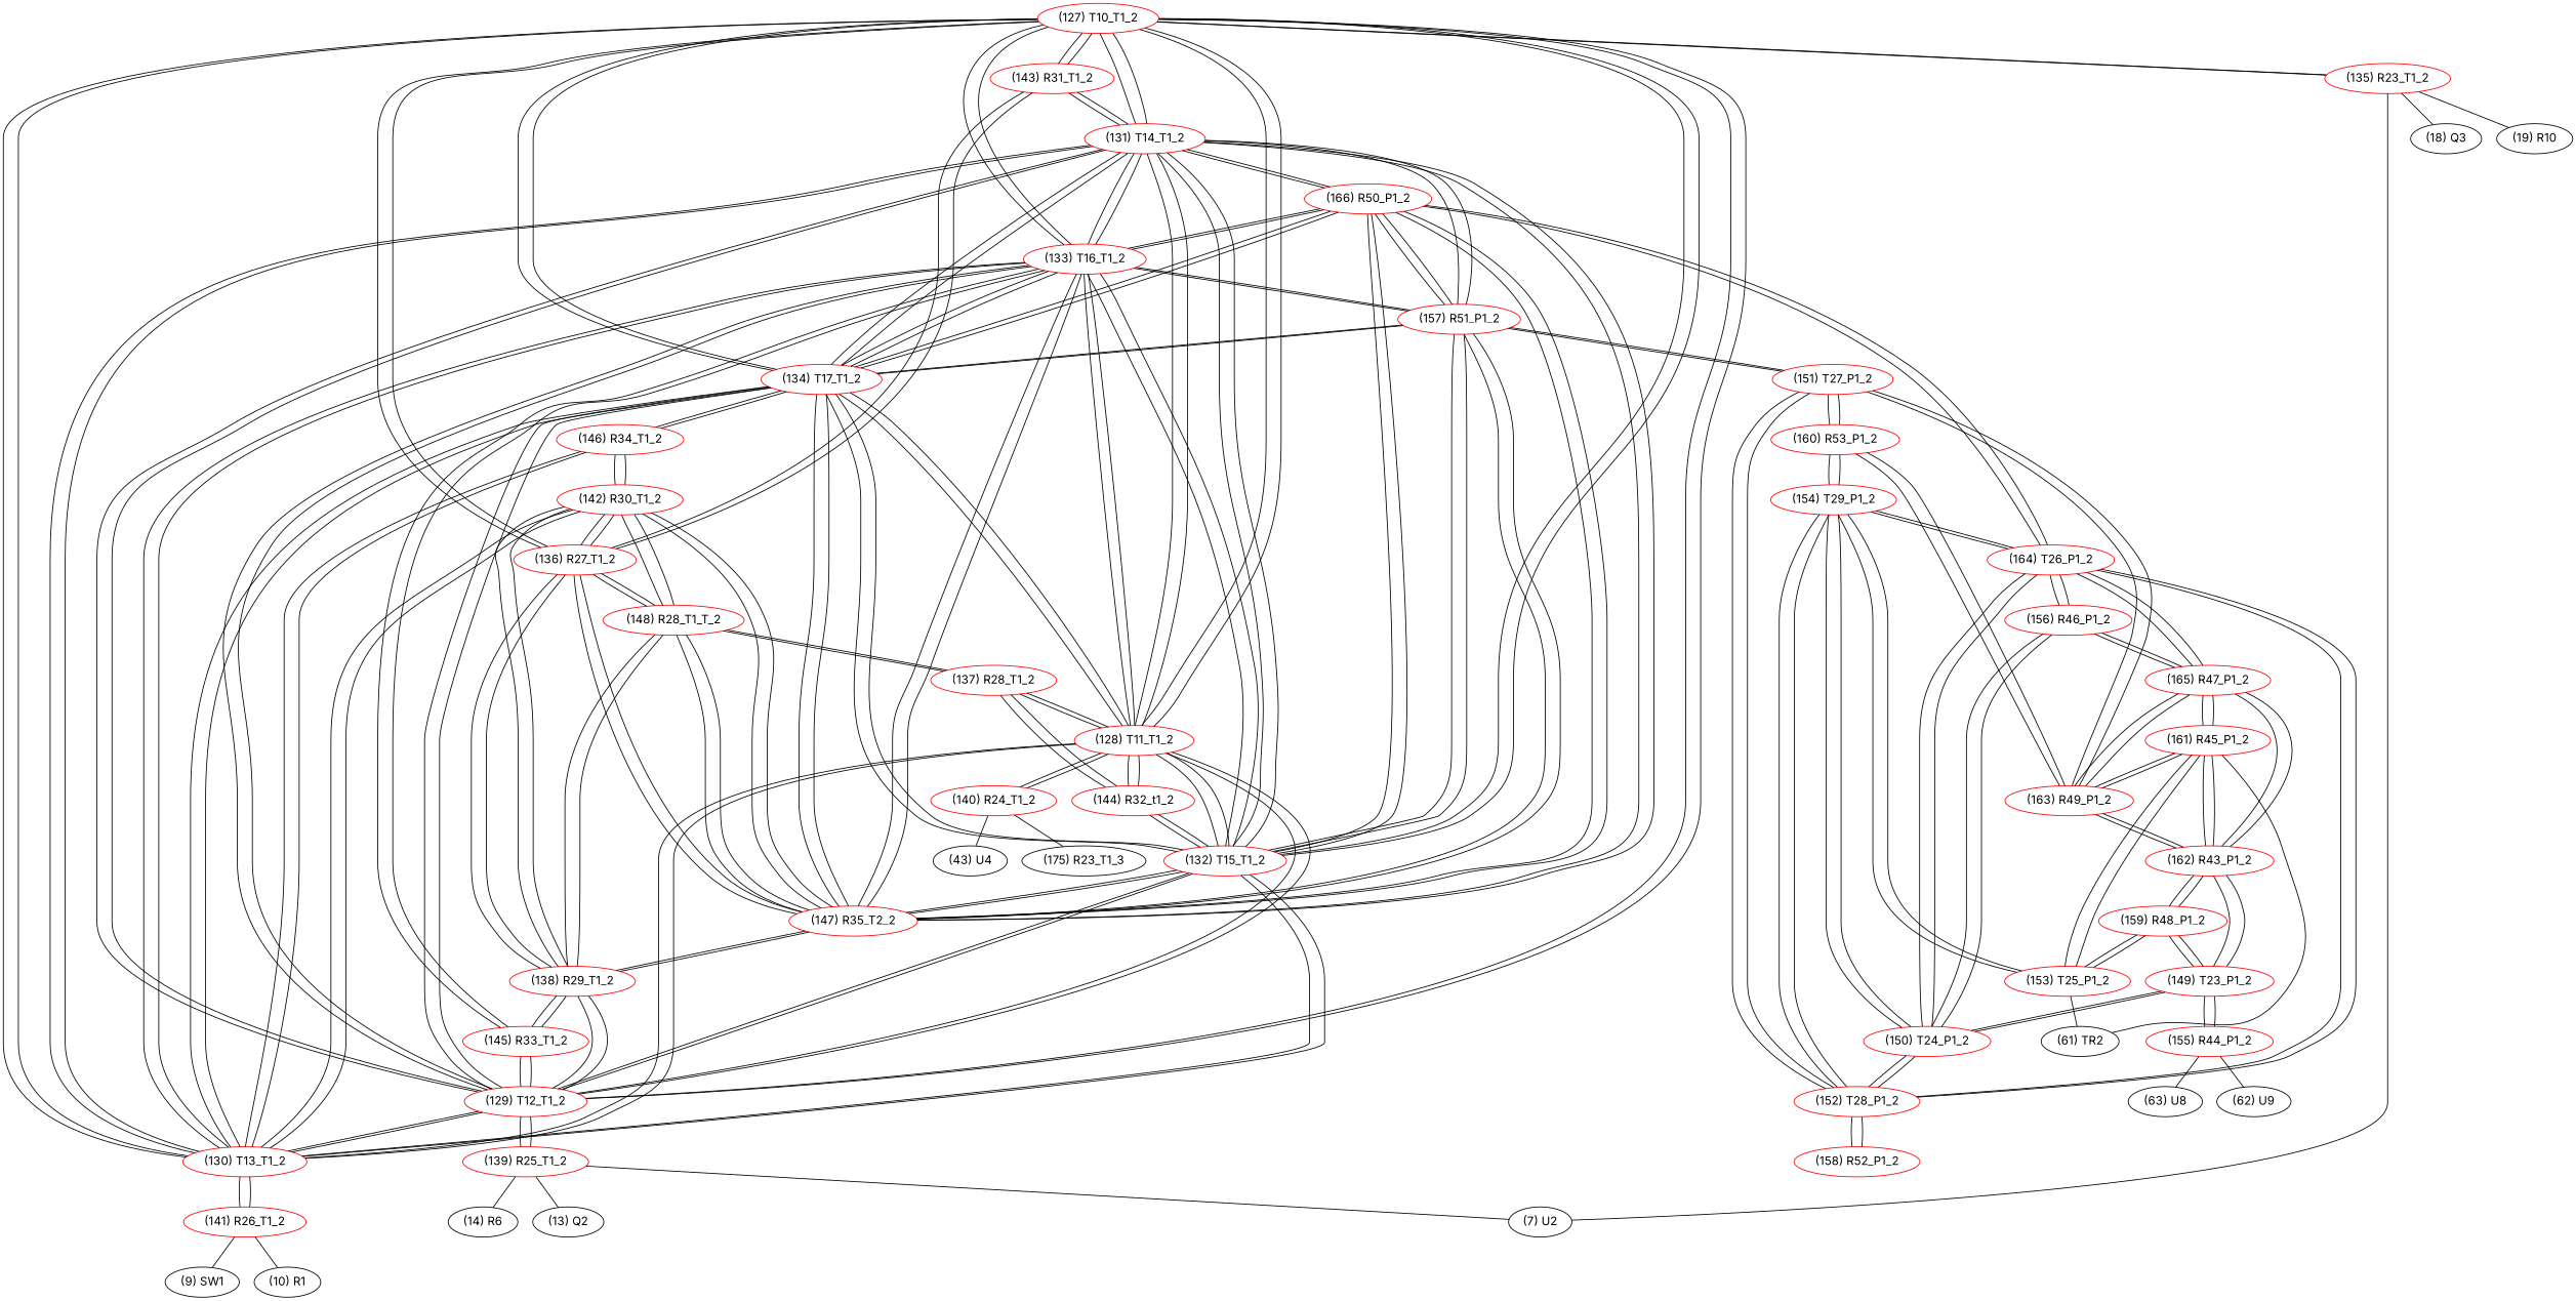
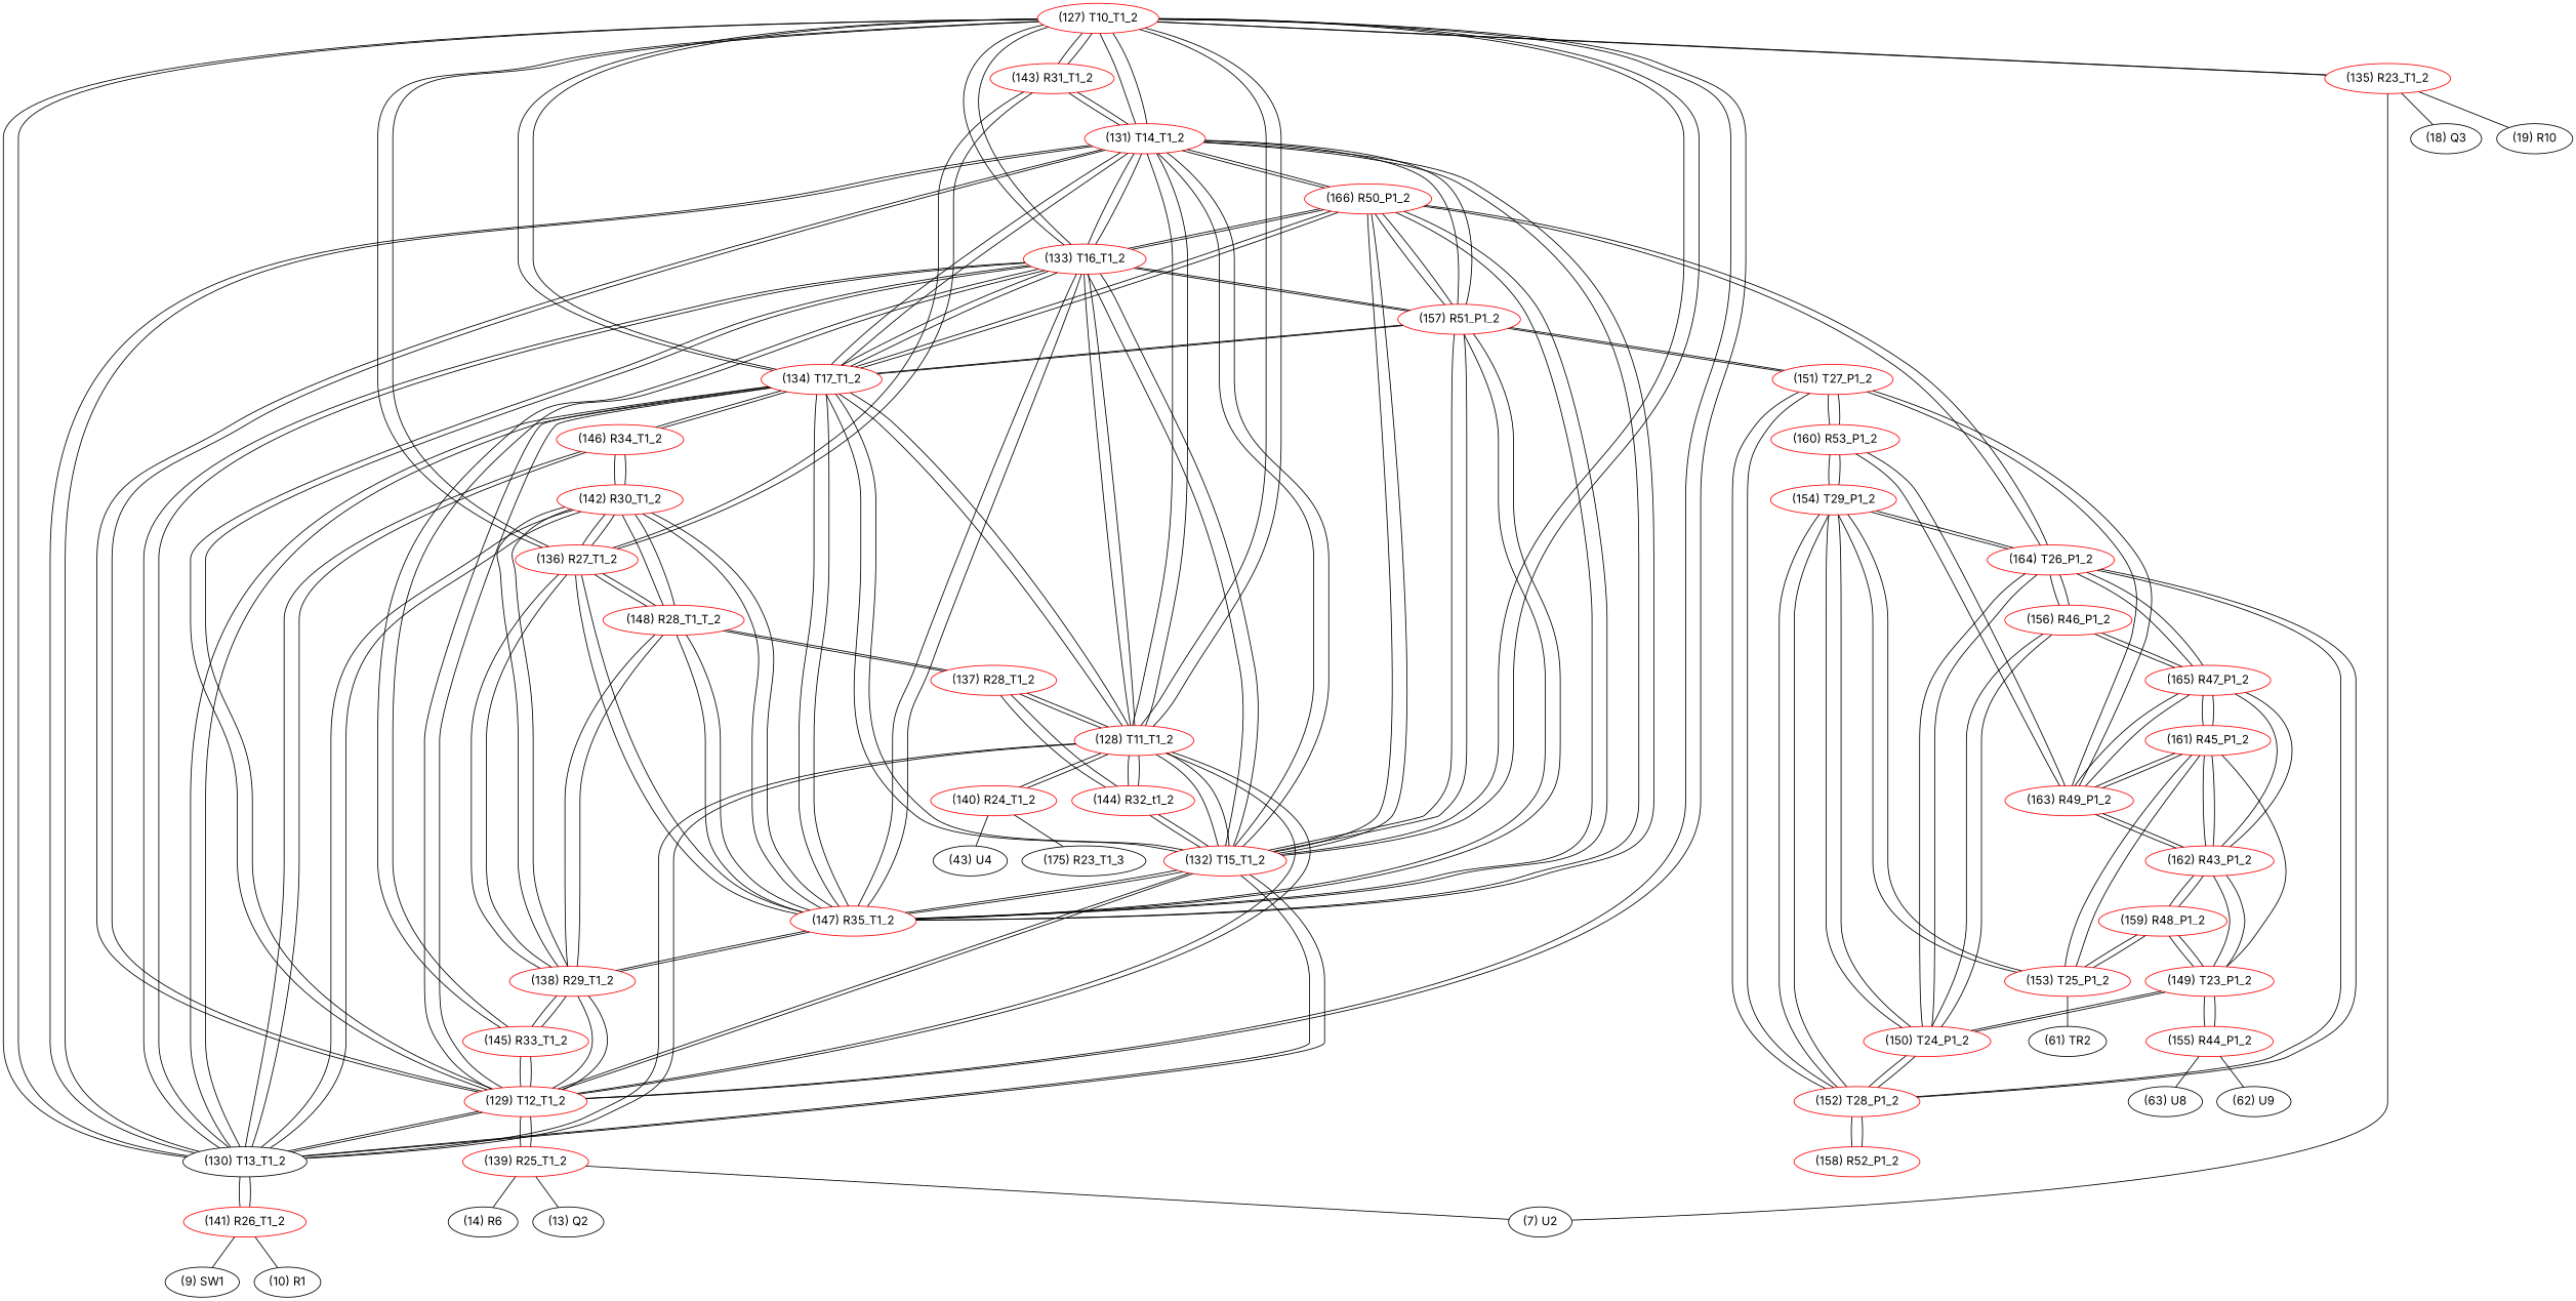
  graph {
    fontname=Inter
    node [color=red fontname=Inter]
    edge [fontname=Inter]
    n1 [label="(127) T10_T1_2"]
    n2 [label="(135) R23_T1_2"]
    n3 [label="(143) R31_T1_2"]
    n4 [label="(136) R27_T1_2"]
    n5 [label="(133) T16_T1_2"]
    n6 [label="(134) T17_T1_2"]
    n7 [label="(132) T15_T1_2"]
    n8 [label="(129) T12_T1_2"]
    n9 [label="(131) T14_T1_2"]
-   n10 [label="(130) T13_T1_2"]
+   n10 [color=black label="(130) T13_T1_2"]
    n11 [label="(128) T11_T1_2"]
    n12 [label="(7) U2" color=""]
    n13 [label="(18) Q3" color=""]
    n14 [label="(19) R10" color=""]
    n15 [label="(138) R29_T1_2"]
    n16 [label="(142) R30_T1_2"]
-   n17 [label="(147) R35_T2_2"]
+   n17 [label="(147) R35_T1_2"]
    n18 [label="(148) R28_T1_T_2"]
    n19 [label="(145) R33_T1_2"]
    n20 [label="(157) R51_P1_2"]
    n21 [label="(166) R50_P1_2"]
    n22 [label="(146) R34_T1_2"]
    n23 [label="(144) R32_t1_2"]
    n24 [label="(139) R25_T1_2"]
    n25 [label="(141) R26_T1_2"]
    n26 [label="(140) R24_T1_2"]
    n27 [label="(137) R28_T1_2"]
    n28 [label="(151) T27_P1_2"]
    n29 [label="(164) T26_P1_2"]
    n30 [label="(13) Q2" color=""]
    n31 [label="(14) R6" color=""]
    n32 [label="(9) SW1" color=""]
    n33 [label="(10) R1" color=""]
    n34 [label="(43) U4" color=""]
    n35 [label="(175) R23_T1_3" color=""]
    n36 [label="(163) R49_P1_2"]
    n37 [label="(152) T28_P1_2"]
    n38 [label="(160) R53_P1_2"]
    n39 [label="(150) T24_P1_2"]
    n40 [label="(165) R47_P1_2"]
    n41 [label="(154) T29_P1_2"]
    n42 [label="(156) R46_P1_2"]
    n43 [label="(149) T23_P1_2"]
    n44 [label="(159) R48_P1_2"]
    n45 [label="(162) R43_P1_2"]
    n46 [label="(155) R44_P1_2"]
    n47 [label="(153) T25_P1_2"]
    n48 [label="(161) R45_P1_2"]
    n49 [label="(63) U8" color=""]
    n50 [label="(62) U9" color=""]
    n51 [label="(61) TR2" color=""]
    n52 [label="(158) R52_P1_2"]
    n1 -- n2
    n1 -- n3
    n1 -- n4
    n1 -- n5
    n1 -- n6
    n1 -- n7
    n1 -- n8
    n1 -- n9
    n1 -- n10
    n1 -- n11
    n2 -- n1
    n2 -- n12
    n2 -- n13
    n2 -- n14
    n3 -- n1
    n3 -- n4
    n3 -- n9
    n4 -- n1
    n4 -- n3
    n4 -- n15
    n4 -- n16
    n4 -- n17
    n4 -- n18
    n5 -- n1
    n5 -- n6
    n5 -- n7
    n5 -- n8
    n5 -- n9
    n5 -- n10
    n5 -- n11
    n5 -- n17
    n5 -- n19
    n5 -- n20
    n5 -- n21
    n6 -- n1
    n6 -- n5
    n6 -- n7
    n6 -- n8
    n6 -- n9
    n6 -- n10
    n6 -- n11
    n6 -- n17
    n6 -- n20
    n6 -- n21
    n6 -- n22
    n7 -- n1
    n7 -- n5
    n7 -- n6
    n7 -- n8
    n7 -- n9
    n7 -- n10
    n7 -- n11
    n7 -- n17
    n7 -- n20
    n7 -- n21
    n7 -- n23
    n8 -- n1
    n8 -- n5
    n8 -- n6
    n8 -- n7
    n8 -- n9
    n8 -- n10
    n8 -- n11
    n8 -- n15
    n8 -- n19
    n8 -- n24
    n9 -- n1
    n9 -- n3
    n9 -- n5
    n9 -- n6
    n9 -- n7
    n9 -- n8
    n9 -- n10
    n9 -- n11
    n9 -- n17
    n9 -- n20
    n9 -- n21
    n10 -- n1
    n10 -- n5
    n10 -- n6
    n10 -- n7
    n10 -- n8
    n10 -- n9
    n10 -- n11
    n10 -- n16
    n10 -- n22
    n10 -- n25
    n11 -- n1
    n11 -- n5
    n11 -- n6
    n11 -- n7
    n11 -- n8
    n11 -- n9
    n11 -- n10
    n11 -- n23
    n11 -- n26
    n11 -- n27
    n15 -- n4
    n15 -- n8
    n15 -- n16
    n15 -- n17
    n15 -- n18
    n15 -- n19
    n16 -- n4
    n16 -- n10
    n16 -- n15
    n16 -- n17
    n16 -- n18
    n16 -- n22
    n17 -- n4
    n17 -- n5
    n17 -- n6
    n17 -- n7
    n17 -- n9
    n17 -- n15
    n17 -- n16
    n17 -- n18
    n17 -- n20
    n17 -- n21
    n18 -- n4
    n18 -- n15
    n18 -- n16
    n18 -- n17
    n18 -- n27
    n19 -- n5
    n19 -- n8
    n19 -- n15
    n20 -- n5
    n20 -- n6
    n20 -- n7
    n20 -- n9
    n20 -- n17
    n20 -- n21
    n20 -- n28
    n21 -- n5
    n21 -- n6
    n21 -- n7
    n21 -- n9
    n21 -- n17
    n21 -- n20
    n21 -- n29
    n22 -- n6
    n22 -- n10
    n22 -- n16
    n23 -- n7
    n23 -- n11
    n23 -- n27
    n24 -- n8
    n24 -- n12
    n24 -- n30
    n24 -- n31
    n25 -- n10
    n25 -- n32
    n25 -- n33
    n26 -- n11
    n26 -- n34
    n26 -- n35
    n27 -- n11
    n27 -- n18
    n27 -- n23
    n28 -- n20
    n28 -- n36
    n28 -- n37
    n28 -- n38
    n29 -- n21
    n29 -- n37
    n29 -- n39
    n29 -- n40
    n29 -- n41
    n29 -- n42
    n36 -- n28
    n36 -- n38
    n36 -- n40
    n36 -- n45
    n36 -- n48
    n37 -- n28
    n37 -- n29
    n37 -- n39
    n37 -- n41
    n37 -- n52
    n38 -- n28
    n38 -- n36
    n38 -- n41
    n39 -- n29
    n39 -- n37
    n39 -- n41
    n39 -- n42
    n39 -- n43
    n40 -- n29
    n40 -- n36
    n40 -- n42
    n40 -- n45
    n40 -- n48
    n41 -- n29
    n41 -- n37
    n41 -- n38
    n41 -- n39
    n41 -- n47
    n42 -- n29
    n42 -- n39
    n42 -- n40
    n43 -- n39
    n43 -- n44
    n43 -- n45
    n43 -- n46
    n44 -- n43
    n44 -- n45
    n44 -- n47
    n45 -- n36
    n45 -- n40
    n45 -- n43
    n45 -- n44
    n45 -- n48
    n46 -- n43
    n46 -- n49
    n46 -- n50
    n47 -- n41
    n47 -- n44
    n47 -- n48
    n47 -- n51
    n48 -- n36
    n48 -- n40
    n48 -- n45
    n48 -- n47
-   n48 -- n51
+   n48 -- n43
    n52 -- n37
  }
